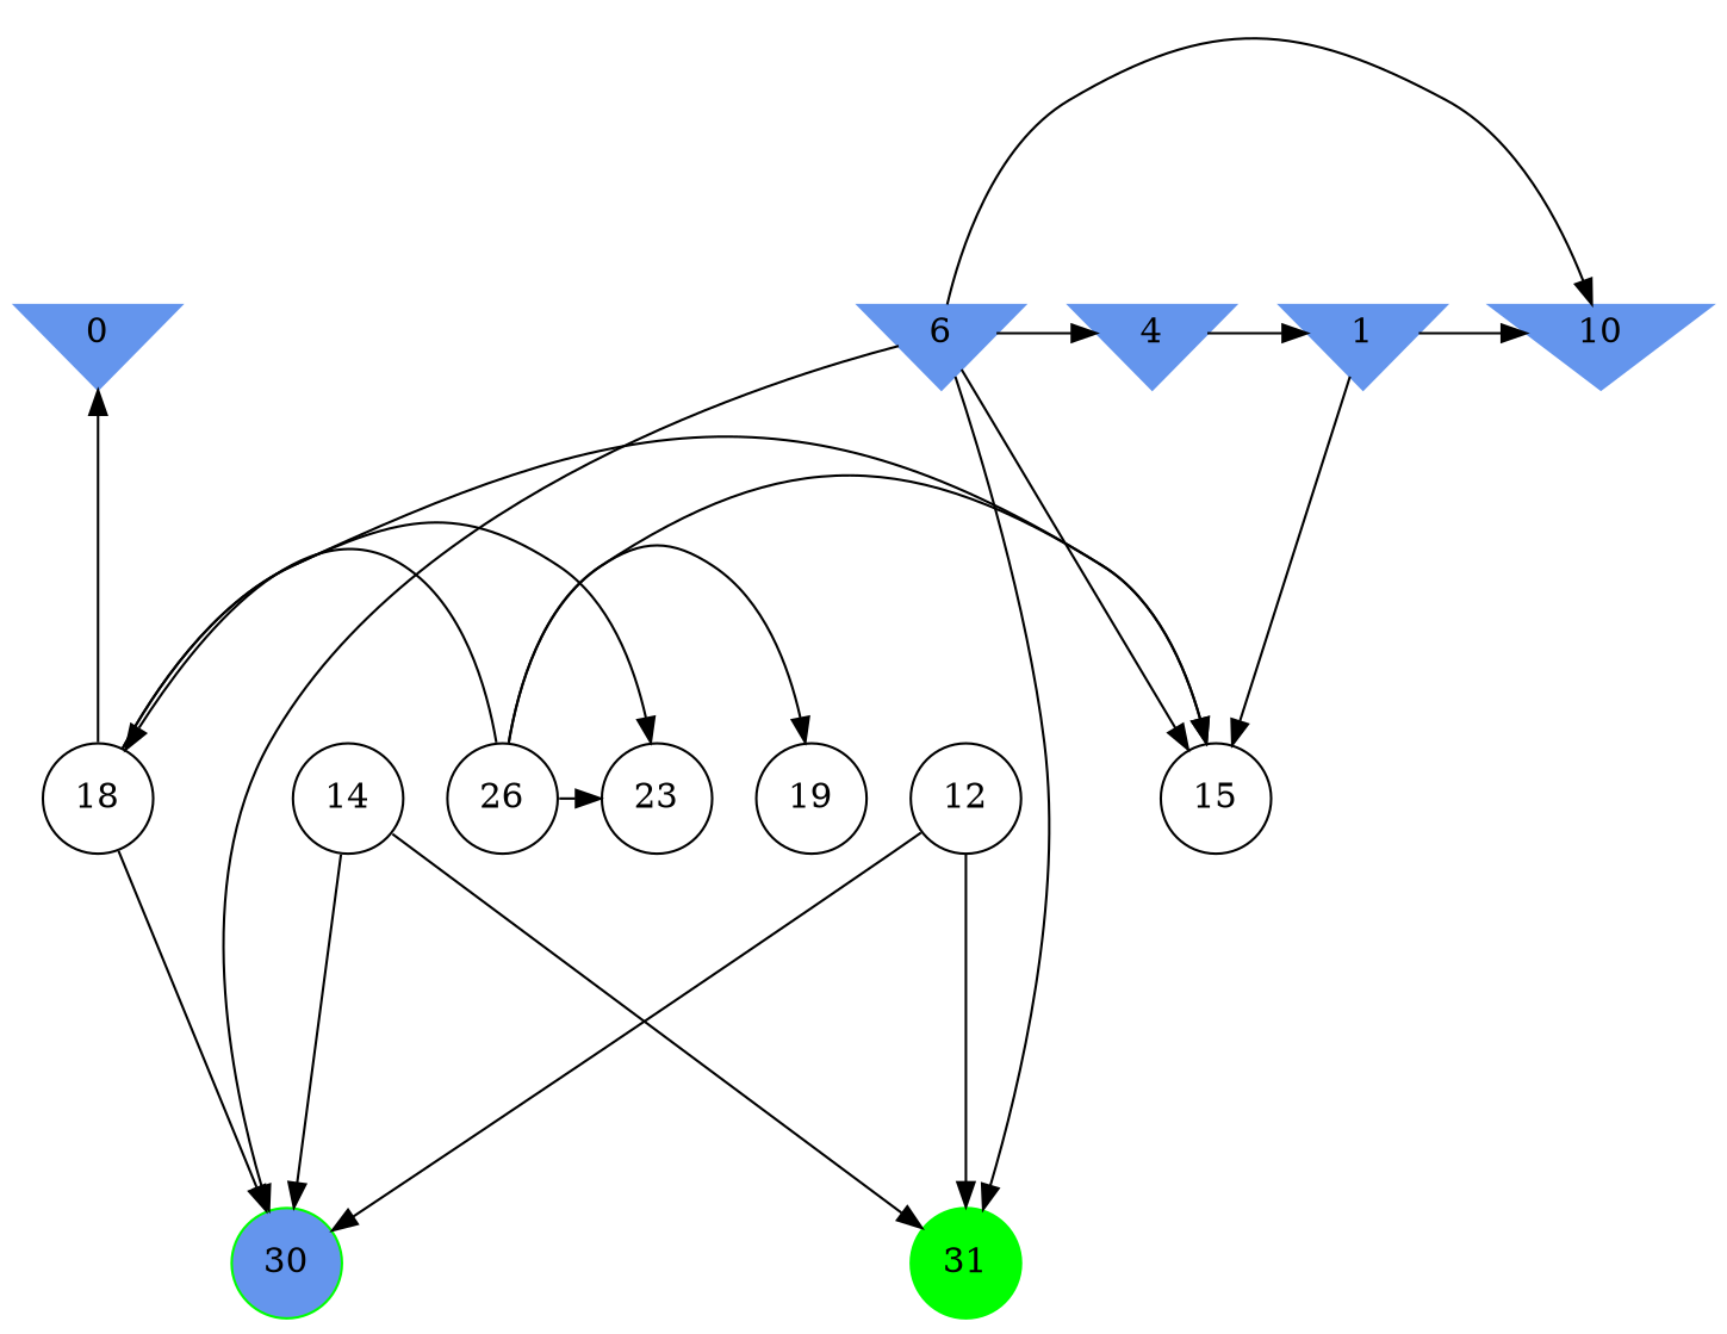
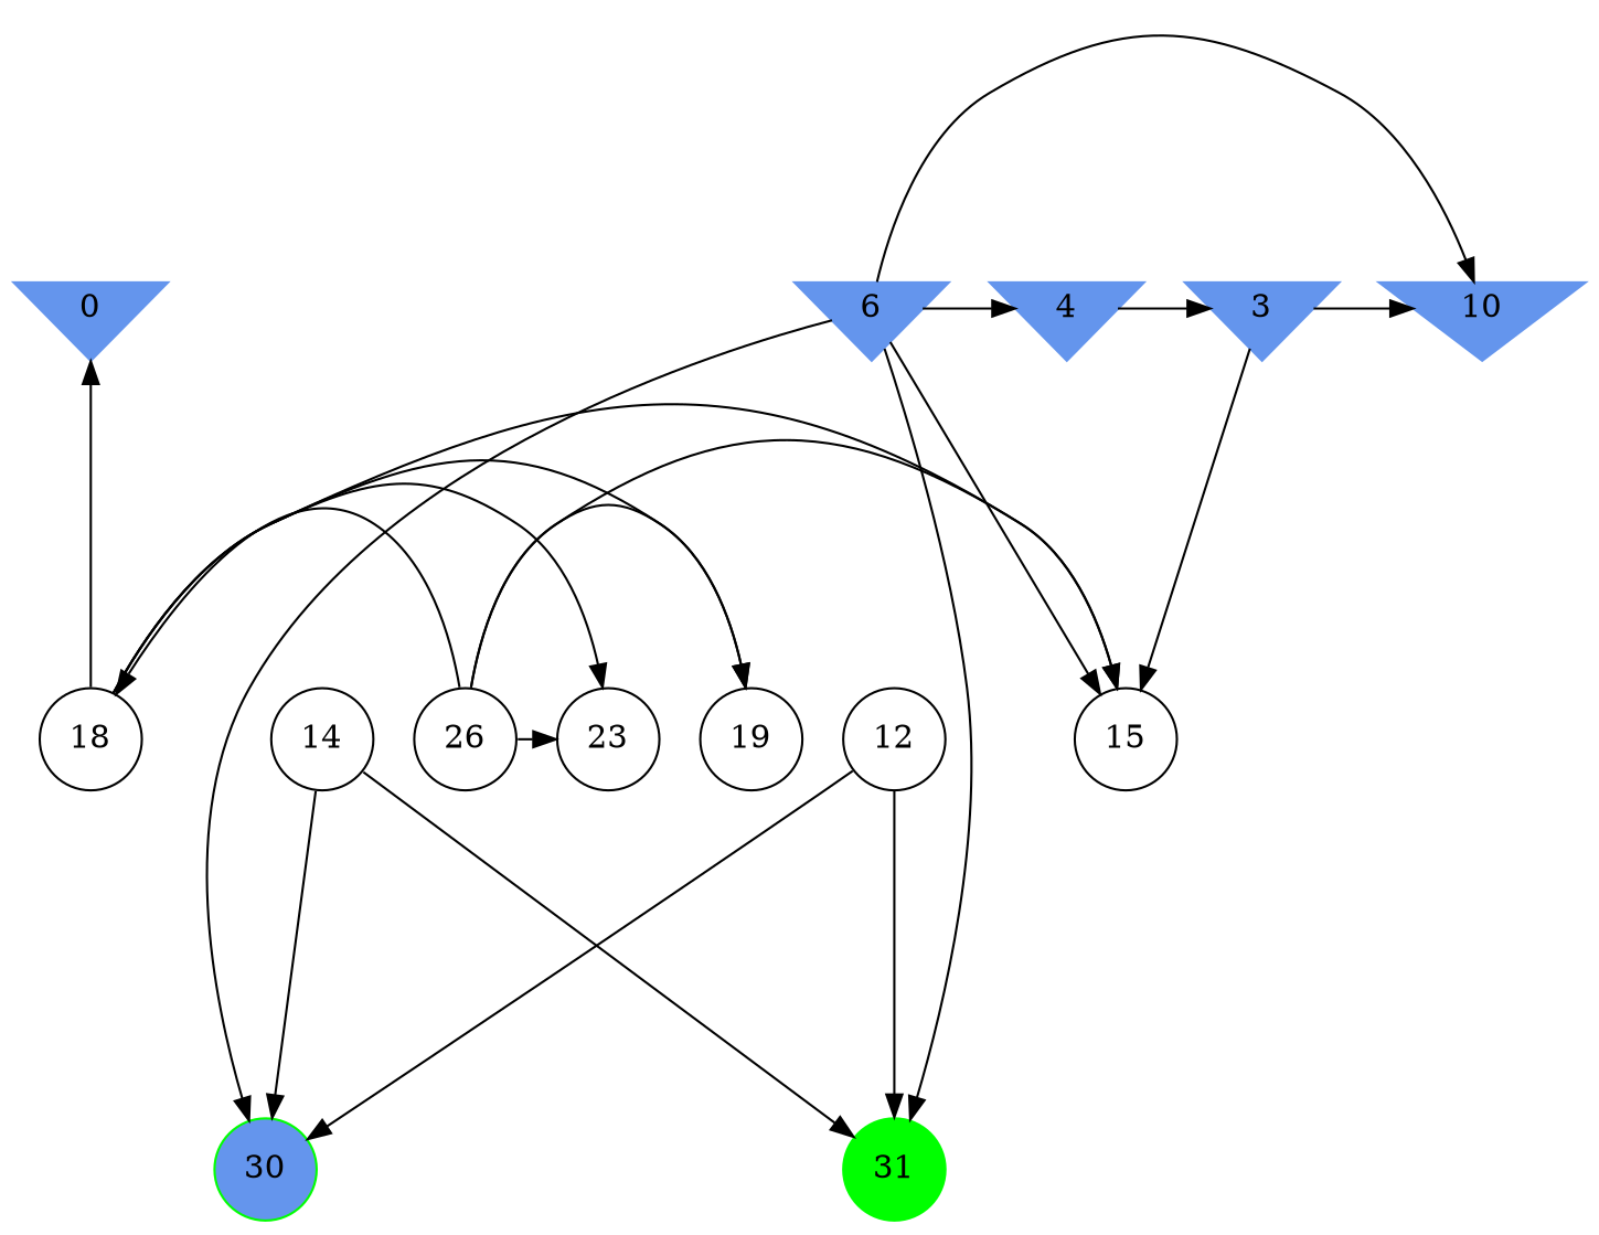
  digraph {
    ranksep=2.0
    node [color=black shape=circle]
    0 [color=cornflowerblue shape=invtriangle style=filled]
-   3 [color=cornflowerblue shape=invtriangle style=filled label=1]
+   3 [color=cornflowerblue shape=invtriangle style=filled]
    4 [color=cornflowerblue shape=invtriangle style=filled]
    6 [color=cornflowerblue shape=invtriangle style=filled]
    10 [color=cornflowerblue shape=invtriangle style=filled]
    12
    14
    15
    18
    19
    23
    26
    30 [color=green fillcolor=cornflowerblue style=filled]
    31 [color=green style=filled]
    subgraph sub_1 {
      rank=same
      0
      3
      4
      6
      10
    }
    subgraph sub_2 {
      rank=same
      12
      14
      15
      18
      19
      23
      26
    }
    subgraph sub_3 {
      rank=same
      30
      31
    }
    3 -> 10
    3 -> 15
    4 -> 3
    6 -> 4
    6 -> 10
    6 -> 15
    6 -> 30
    6 -> 31
    12 -> 30
    12 -> 31
    14 -> 30
    14 -> 31
    18 -> 0
    18 -> 15
-   18 -> 30
+   18 -> 19
    18 -> 23
    26 -> 15
    26 -> 18
    26 -> 19
    26 -> 23
  }
